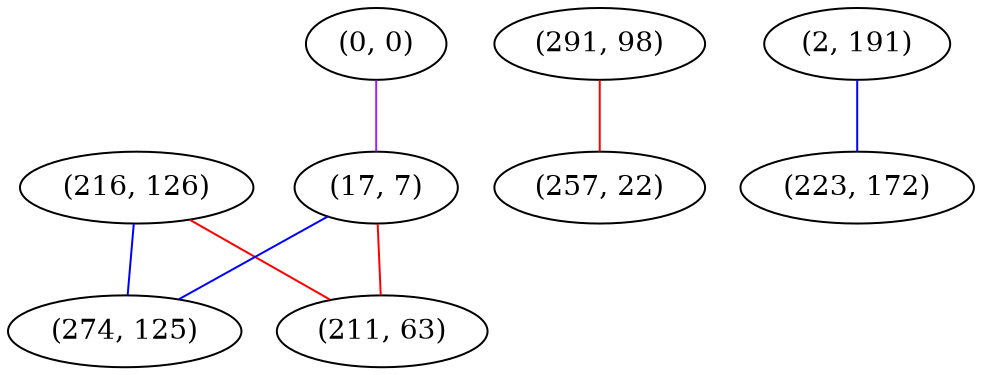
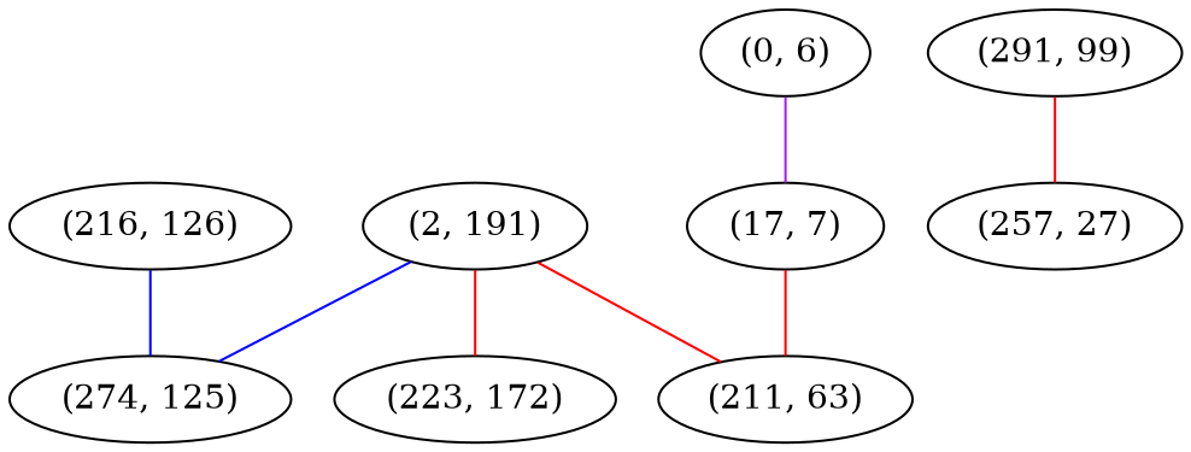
  graph {
    edge [color=blue weight=1]
    "(216, 126)"
    "(274, 125)"
    "(211, 63)"
-   "(291, 98)"
-   "(257, 22)"
-   "(0, 0)"
+   "(291, 98)" [label="(291, 99)"]
+   "(257, 22)" [label="(257, 27)"]
+   "(0, 0)" [label="(0, 6)"]
    "(17, 7)"
    "(2, 191)"
    "(223, 172)"
    "(216, 126)" -- "(274, 125)"
-   "(216, 126)" -- "(211, 63)" [color=red]
+   "(2, 191)" -- "(211, 63)" [color=red]
    "(291, 98)" -- "(257, 22)" [color=red]
    "(0, 0)" -- "(17, 7)" [color=purple weight=4]
    "(17, 7)" -- "(211, 63)" [color=red weight=3]
-   "(17, 7)" -- "(274, 125)" [weight=3]
-   "(2, 191)" -- "(223, 172)" [weight=3]
+   "(2, 191)" -- "(274, 125)" [weight=3]
+   "(2, 191)" -- "(223, 172)" [color=red weight=3]
  }
